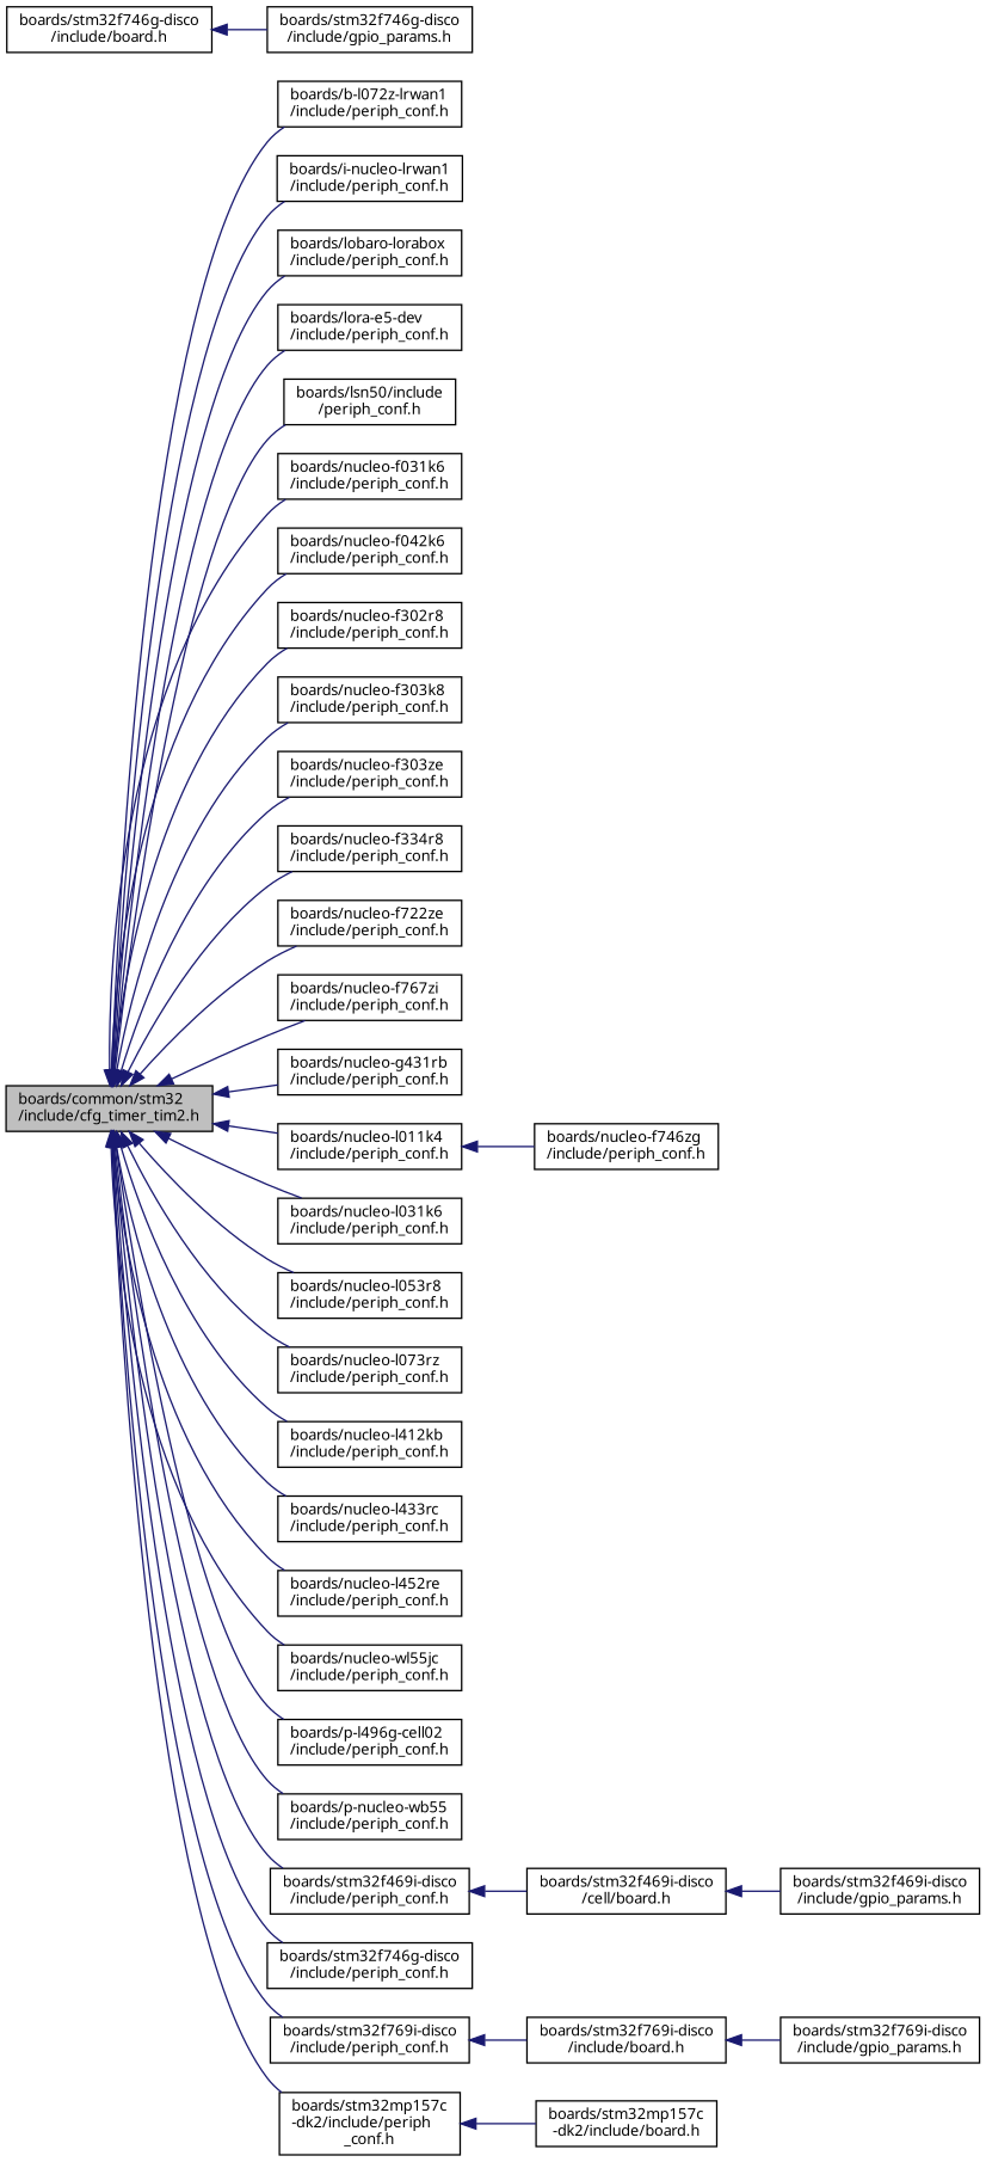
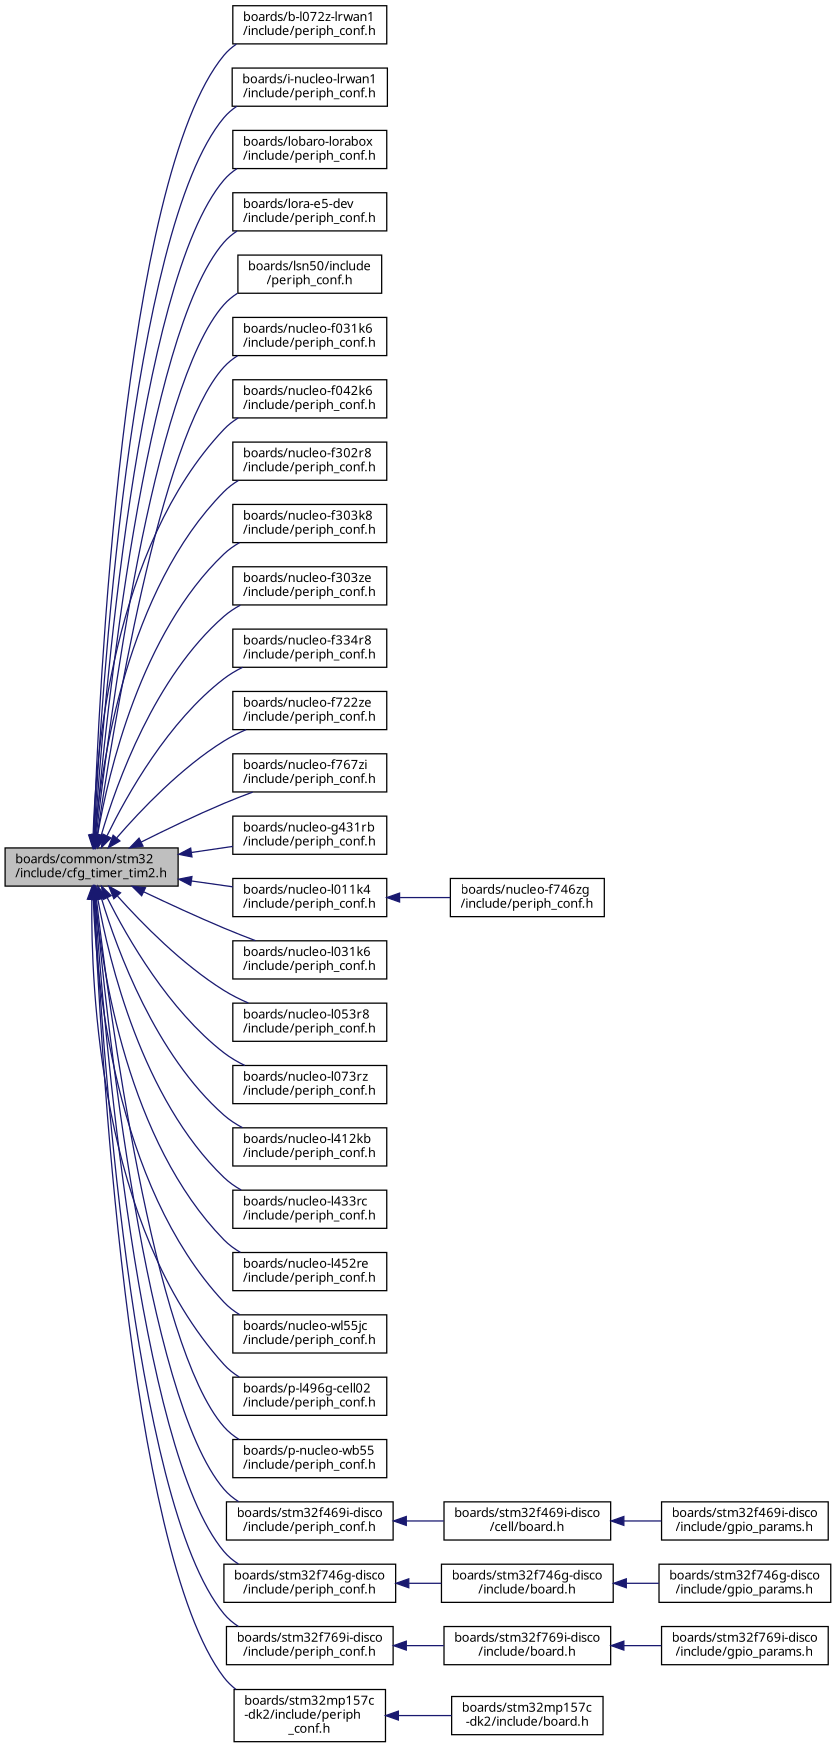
  digraph {
    fontname="Noto Sans"
    rankdir=LR
    node [color=black fillcolor=white fontname="Noto Sans" fontsize=10 shape=record style=filled]
    edge [color=midnightblue dir=back fontname="Noto Sans" fontsize=10 labelfontname=Helvetica labelfontsize=10 style=solid]
    n1 [fillcolor=grey75 fontcolor=black height=0.2 label="boards/common/stm32\l/include/cfg_timer_tim2.h" width=0.4]
    n2 [height=0.2 label="boards/b-l072z-lrwan1\l/include/periph_conf.h" width=0.4]
    n3 [height=0.2 label="boards/i-nucleo-lrwan1\l/include/periph_conf.h" width=0.4]
    n4 [height=0.2 label="boards/lobaro-lorabox\l/include/periph_conf.h" width=0.4]
    n5 [height=0.2 label="boards/lora-e5-dev\l/include/periph_conf.h" width=0.4]
    n6 [height=0.2 label="boards/lsn50/include\l/periph_conf.h" width=0.4]
    n7 [height=0.2 label="boards/nucleo-f031k6\l/include/periph_conf.h" width=0.4]
    n8 [height=0.2 label="boards/nucleo-f042k6\l/include/periph_conf.h" width=0.4]
    n9 [height=0.2 label="boards/nucleo-f302r8\l/include/periph_conf.h" width=0.4]
    n10 [height=0.2 label="boards/nucleo-f303k8\l/include/periph_conf.h" width=0.4]
    n11 [height=0.2 label="boards/nucleo-f303ze\l/include/periph_conf.h" width=0.4]
    n12 [height=0.2 label="boards/nucleo-f334r8\l/include/periph_conf.h" width=0.4]
    n13 [height=0.2 label="boards/nucleo-f722ze\l/include/periph_conf.h" width=0.4]
    n14 [height=0.2 label="boards/nucleo-f767zi\l/include/periph_conf.h" width=0.4]
    n15 [height=0.2 label="boards/nucleo-g431rb\l/include/periph_conf.h" width=0.4]
    n16 [height=0.2 label="boards/nucleo-l011k4\l/include/periph_conf.h" width=0.4]
    n17 [height=0.2 label="boards/nucleo-l031k6\l/include/periph_conf.h" width=0.4]
    n18 [height=0.2 label="boards/nucleo-l053r8\l/include/periph_conf.h" width=0.4]
    n19 [height=0.2 label="boards/nucleo-l073rz\l/include/periph_conf.h" width=0.4]
    n20 [height=0.2 label="boards/nucleo-l412kb\l/include/periph_conf.h" width=0.4]
    n21 [height=0.2 label="boards/nucleo-l433rc\l/include/periph_conf.h" width=0.4]
    n22 [height=0.2 label="boards/nucleo-l452re\l/include/periph_conf.h" width=0.4]
    n23 [height=0.2 label="boards/nucleo-wl55jc\l/include/periph_conf.h" width=0.4]
    n24 [height=0.2 label="boards/p-l496g-cell02\l/include/periph_conf.h" width=0.4]
    n25 [height=0.2 label="boards/p-nucleo-wb55\l/include/periph_conf.h" width=0.4]
    n26 [height=0.2 label="boards/stm32f469i-disco\l/include/periph_conf.h" width=0.4]
    n27 [height=0.2 label="boards/stm32f746g-disco\l/include/periph_conf.h" width=0.4]
    n28 [height=0.2 label="boards/stm32f769i-disco\l/include/periph_conf.h" width=0.4]
    n29 [height=0.2 label="boards/stm32mp157c\l-dk2/include/periph\l_conf.h" width=0.4]
    n30 [height=0.2 label="boards/nucleo-f746zg\l/include/periph_conf.h" width=0.4]
    n31 [height=0.2 label="boards/stm32f469i-disco\l/cell/board.h" width=0.4]
    n32 [height=0.2 label="boards/stm32f746g-disco\l/include/board.h" width=0.4]
    n33 [height=0.2 label="boards/stm32f769i-disco\l/include/board.h" width=0.4]
    n34 [height=0.2 label="boards/stm32mp157c\l-dk2/include/board.h" width=0.4]
    n35 [height=0.2 label="boards/stm32f469i-disco\l/include/gpio_params.h" width=0.4]
    n36 [height=0.2 label="boards/stm32f746g-disco\l/include/gpio_params.h" width=0.4]
    n37 [height=0.2 label="boards/stm32f769i-disco\l/include/gpio_params.h" width=0.4]
    n1 -> n2
    n1 -> n3
    n1 -> n4
    n1 -> n5
    n1 -> n6
    n1 -> n7
    n1 -> n8
    n1 -> n9
    n1 -> n10
    n1 -> n11
    n1 -> n12
    n1 -> n13
    n1 -> n14
    n1 -> n15
    n1 -> n16
    n1 -> n17
    n1 -> n18
    n1 -> n19
    n1 -> n20
    n1 -> n21
    n1 -> n22
    n1 -> n23
    n1 -> n24
    n1 -> n25
    n1 -> n26
    n1 -> n27
    n1 -> n28
    n1 -> n29
    n16 -> n30
    n26 -> n31
+   n27 -> n32
    n28 -> n33
    n29 -> n34
    n31 -> n35
    n32 -> n36
    n33 -> n37
  }
